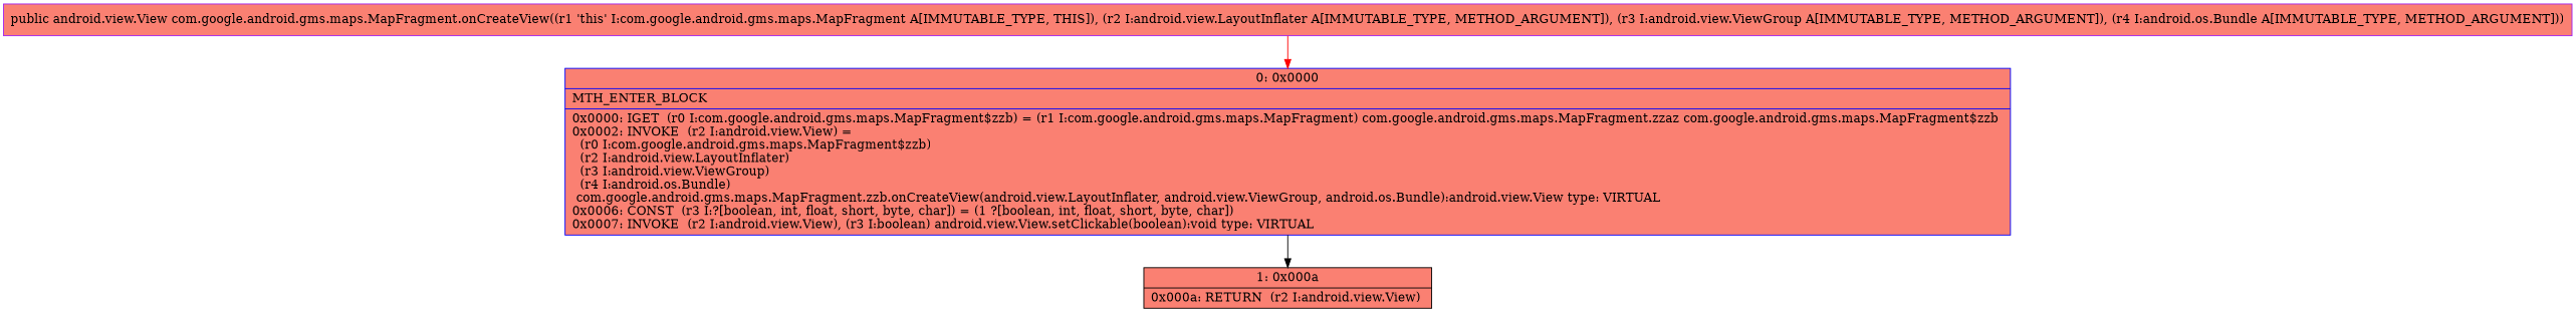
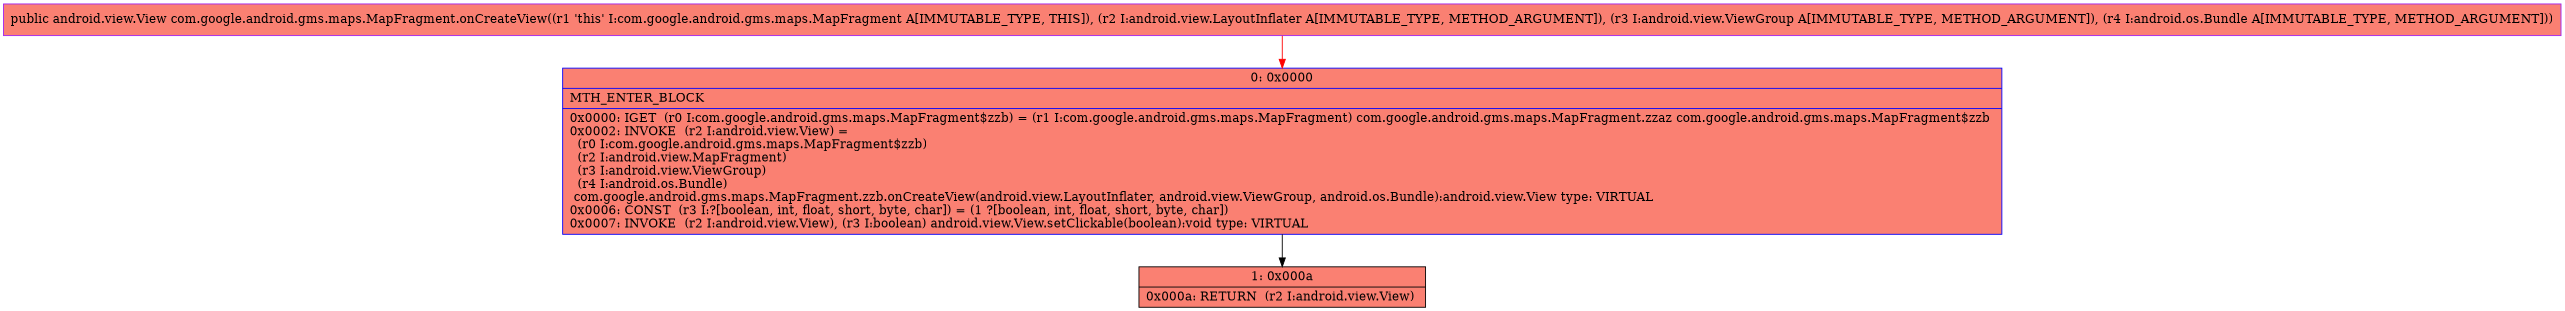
  digraph {
    node [shape=record style=filled fillcolor=salmon]
-   n1 [label="{0\:\ 0x0000|MTH_ENTER_BLOCK\l|0x0000: IGET  (r0 I:com.google.android.gms.maps.MapFragment$zzb) = (r1 I:com.google.android.gms.maps.MapFragment) com.google.android.gms.maps.MapFragment.zzaz com.google.android.gms.maps.MapFragment$zzb \l0x0002: INVOKE  (r2 I:android.view.View) = \l  (r0 I:com.google.android.gms.maps.MapFragment$zzb)\l  (r2 I:android.view.LayoutInflater)\l  (r3 I:android.view.ViewGroup)\l  (r4 I:android.os.Bundle)\l com.google.android.gms.maps.MapFragment.zzb.onCreateView(android.view.LayoutInflater, android.view.ViewGroup, android.os.Bundle):android.view.View type: VIRTUAL \l0x0006: CONST  (r3 I:?[boolean, int, float, short, byte, char]) = (1 ?[boolean, int, float, short, byte, char]) \l0x0007: INVOKE  (r2 I:android.view.View), (r3 I:boolean) android.view.View.setClickable(boolean):void type: VIRTUAL \l}" color=blue]
+   n1 [label="{0\:\ 0x0000|MTH_ENTER_BLOCK\l|0x0000: IGET  (r0 I:com.google.android.gms.maps.MapFragment$zzb) = (r1 I:com.google.android.gms.maps.MapFragment) com.google.android.gms.maps.MapFragment.zzaz com.google.android.gms.maps.MapFragment$zzb \l0x0002: INVOKE  (r2 I:android.view.View) = \l  (r0 I:com.google.android.gms.maps.MapFragment$zzb)\l  (r2 I:android.view.MapFragment)\l  (r3 I:android.view.ViewGroup)\l  (r4 I:android.os.Bundle)\l com.google.android.gms.maps.MapFragment.zzb.onCreateView(android.view.LayoutInflater, android.view.ViewGroup, android.os.Bundle):android.view.View type: VIRTUAL \l0x0006: CONST  (r3 I:?[boolean, int, float, short, byte, char]) = (1 ?[boolean, int, float, short, byte, char]) \l0x0007: INVOKE  (r2 I:android.view.View), (r3 I:boolean) android.view.View.setClickable(boolean):void type: VIRTUAL \l}" color=blue]
    n2 [label="{1\:\ 0x000a|0x000a: RETURN  (r2 I:android.view.View) \l}" color=black]
    n3 [label="{public android.view.View com.google.android.gms.maps.MapFragment.onCreateView((r1 'this' I:com.google.android.gms.maps.MapFragment A[IMMUTABLE_TYPE, THIS]), (r2 I:android.view.LayoutInflater A[IMMUTABLE_TYPE, METHOD_ARGUMENT]), (r3 I:android.view.ViewGroup A[IMMUTABLE_TYPE, METHOD_ARGUMENT]), (r4 I:android.os.Bundle A[IMMUTABLE_TYPE, METHOD_ARGUMENT])) }" color=purple]
    n1 -> n2 [color=black]
    n3 -> n1 [color=red]
  }
